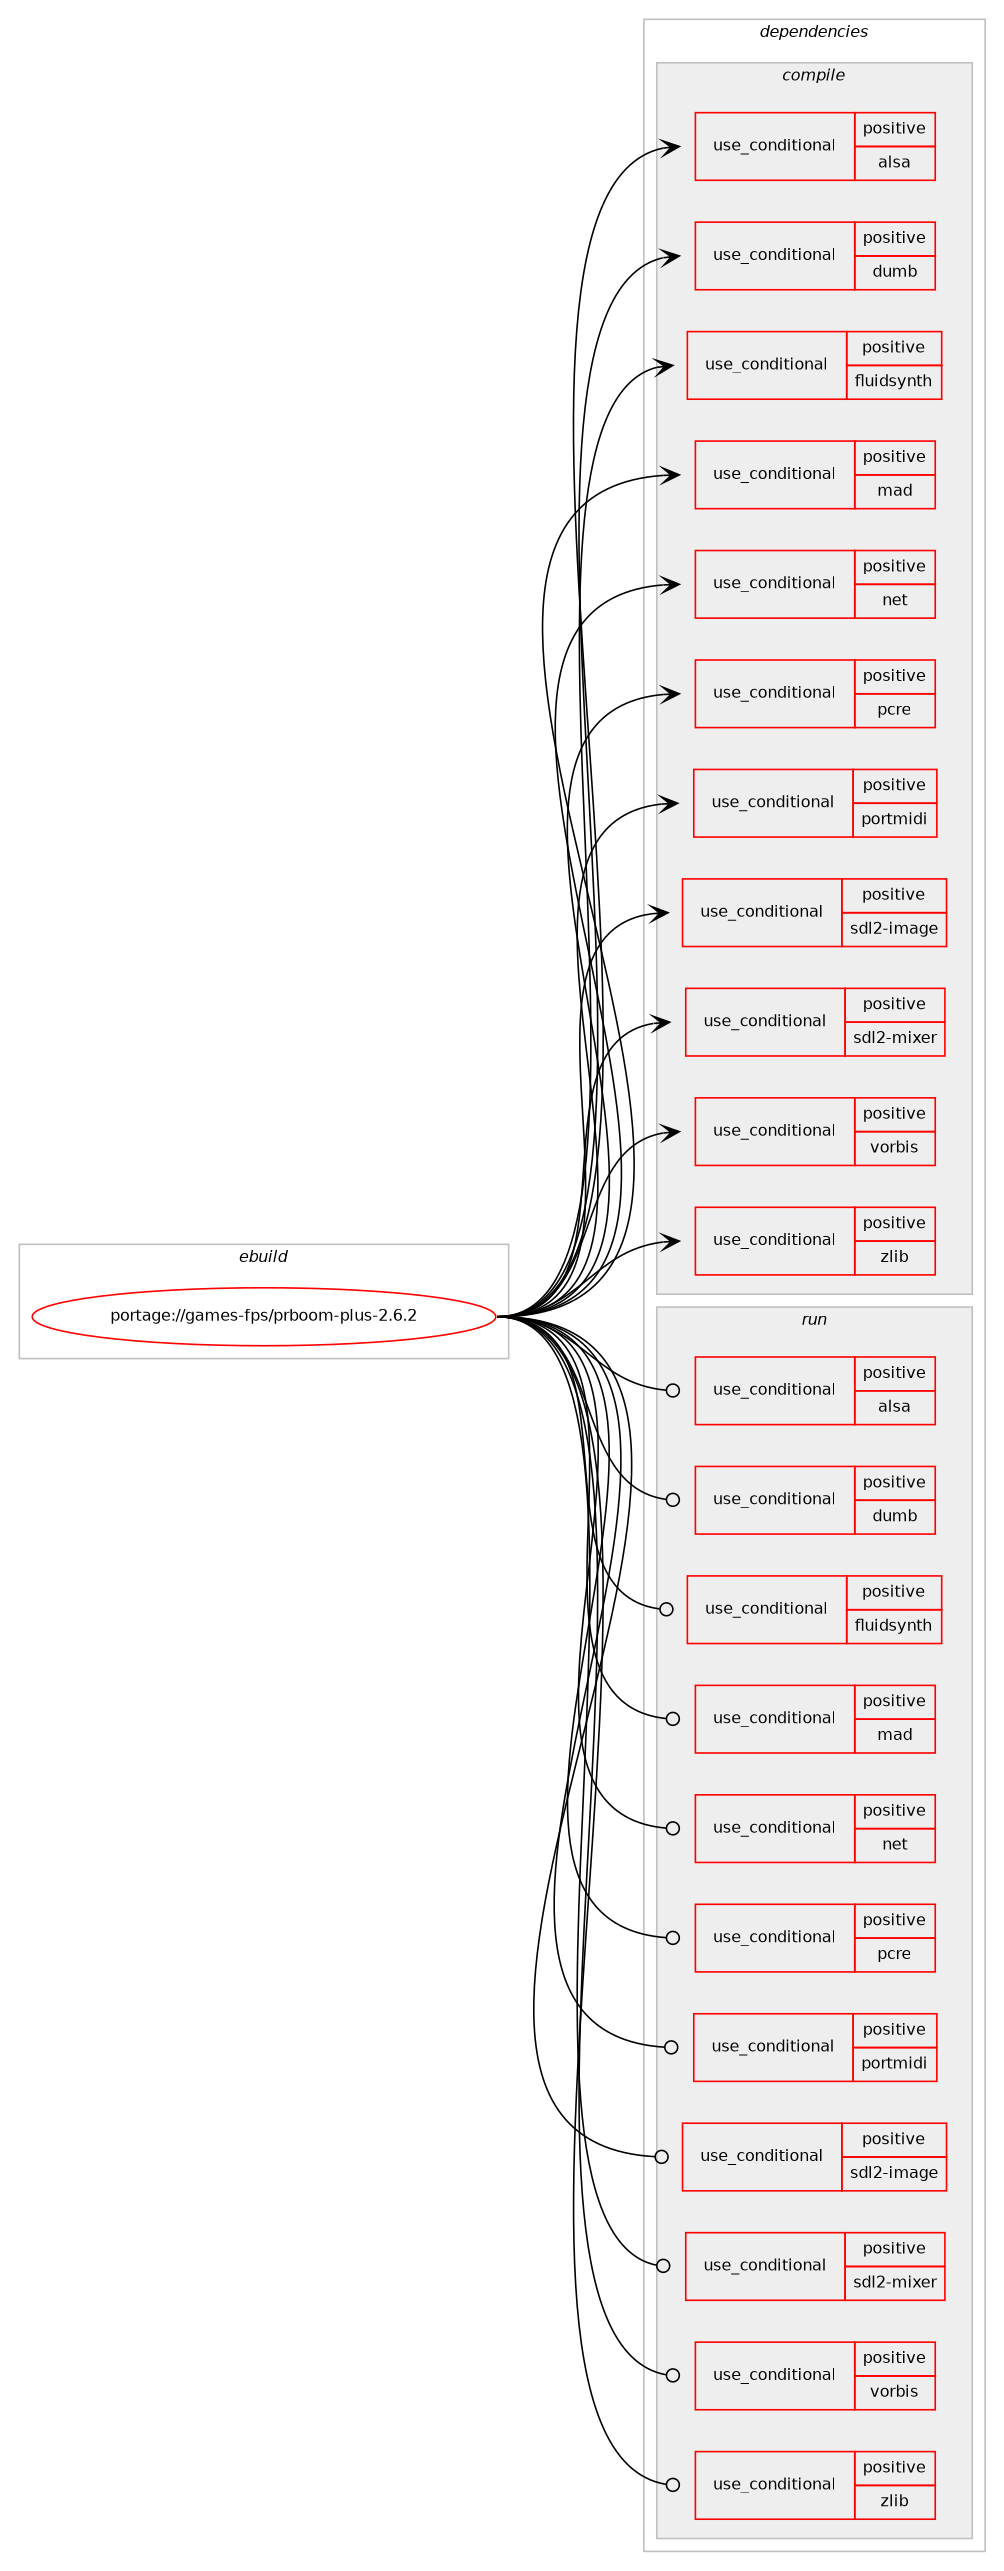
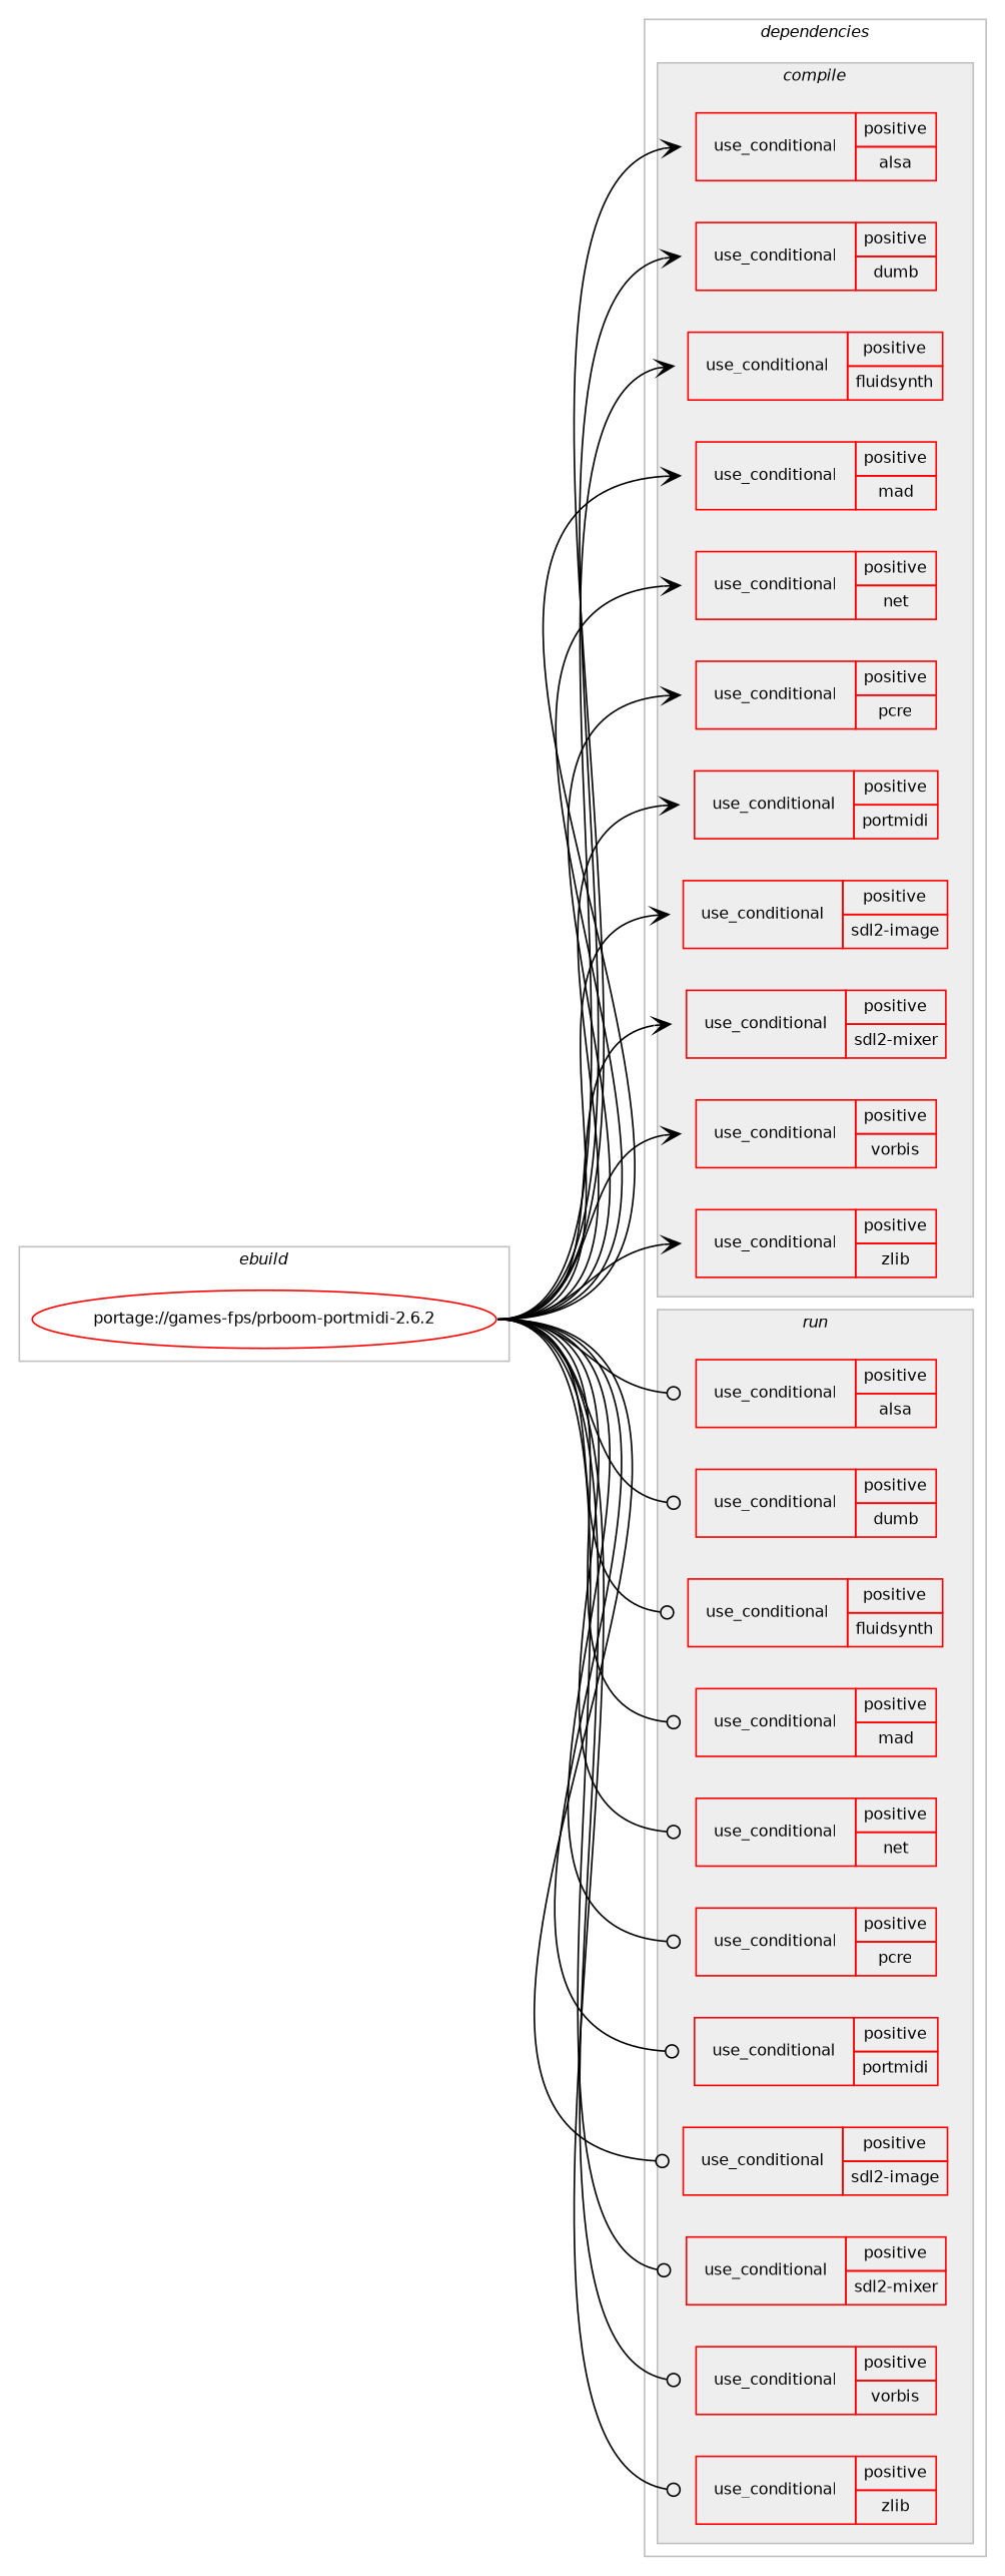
  digraph {
    compound=true
    concentrate=true
    fontname=Helvetica
    fontsize=10
    newrank=true
    rankdir=LR
    ranksep=1.5
    node [color=red fontname=Helvetica fontsize=10 shape=none]
    edge [arrowhead=vee headport=w style=solid tailport=e weight=20]
-   n1 [label="portage://games-fps/prboom-plus-2.6.2" width=4 shape=""]
+   n1 [label="portage://games-fps/prboom-portmidi-2.6.2" width=4 shape=""]
    n2 [label=<<TABLE BORDER="0" CELLBORDER="1" CELLSPACING="0" CELLPADDING="4"><TR><TD ROWSPAN="3" CELLPADDING="10">use_conditional</TD></TR><TR><TD>positive</TD></TR><TR><TD>alsa</TD></TR></TABLE>>]
    n3 [label=<<TABLE BORDER="0" CELLBORDER="1" CELLSPACING="0" CELLPADDING="4"><TR><TD ROWSPAN="3" CELLPADDING="10">use_conditional</TD></TR><TR><TD>positive</TD></TR><TR><TD>dumb</TD></TR></TABLE>>]
    n4 [label=<<TABLE BORDER="0" CELLBORDER="1" CELLSPACING="0" CELLPADDING="4"><TR><TD ROWSPAN="3" CELLPADDING="10">use_conditional</TD></TR><TR><TD>positive</TD></TR><TR><TD>fluidsynth</TD></TR></TABLE>>]
    n5 [label=<<TABLE BORDER="0" CELLBORDER="1" CELLSPACING="0" CELLPADDING="4"><TR><TD ROWSPAN="3" CELLPADDING="10">use_conditional</TD></TR><TR><TD>positive</TD></TR><TR><TD>mad</TD></TR></TABLE>>]
    n6 [label=<<TABLE BORDER="0" CELLBORDER="1" CELLSPACING="0" CELLPADDING="4"><TR><TD ROWSPAN="3" CELLPADDING="10">use_conditional</TD></TR><TR><TD>positive</TD></TR><TR><TD>net</TD></TR></TABLE>>]
    n7 [label=<<TABLE BORDER="0" CELLBORDER="1" CELLSPACING="0" CELLPADDING="4"><TR><TD ROWSPAN="3" CELLPADDING="10">use_conditional</TD></TR><TR><TD>positive</TD></TR><TR><TD>pcre</TD></TR></TABLE>>]
    n8 [label=<<TABLE BORDER="0" CELLBORDER="1" CELLSPACING="0" CELLPADDING="4"><TR><TD ROWSPAN="3" CELLPADDING="10">use_conditional</TD></TR><TR><TD>positive</TD></TR><TR><TD>portmidi</TD></TR></TABLE>>]
    n9 [label=<<TABLE BORDER="0" CELLBORDER="1" CELLSPACING="0" CELLPADDING="4"><TR><TD ROWSPAN="3" CELLPADDING="10">use_conditional</TD></TR><TR><TD>positive</TD></TR><TR><TD>sdl2-image</TD></TR></TABLE>>]
    n10 [label=<<TABLE BORDER="0" CELLBORDER="1" CELLSPACING="0" CELLPADDING="4"><TR><TD ROWSPAN="3" CELLPADDING="10">use_conditional</TD></TR><TR><TD>positive</TD></TR><TR><TD>sdl2-mixer</TD></TR></TABLE>>]
    n11 [label=<<TABLE BORDER="0" CELLBORDER="1" CELLSPACING="0" CELLPADDING="4"><TR><TD ROWSPAN="3" CELLPADDING="10">use_conditional</TD></TR><TR><TD>positive</TD></TR><TR><TD>vorbis</TD></TR></TABLE>>]
    n12 [label=<<TABLE BORDER="0" CELLBORDER="1" CELLSPACING="0" CELLPADDING="4"><TR><TD ROWSPAN="3" CELLPADDING="10">use_conditional</TD></TR><TR><TD>positive</TD></TR><TR><TD>zlib</TD></TR></TABLE>>]
    n13 [label=<<TABLE BORDER="0" CELLBORDER="1" CELLSPACING="0" CELLPADDING="4"><TR><TD ROWSPAN="3" CELLPADDING="10">use_conditional</TD></TR><TR><TD>positive</TD></TR><TR><TD>alsa</TD></TR></TABLE>>]
    n14 [label=<<TABLE BORDER="0" CELLBORDER="1" CELLSPACING="0" CELLPADDING="4"><TR><TD ROWSPAN="3" CELLPADDING="10">use_conditional</TD></TR><TR><TD>positive</TD></TR><TR><TD>dumb</TD></TR></TABLE>>]
    n15 [label=<<TABLE BORDER="0" CELLBORDER="1" CELLSPACING="0" CELLPADDING="4"><TR><TD ROWSPAN="3" CELLPADDING="10">use_conditional</TD></TR><TR><TD>positive</TD></TR><TR><TD>fluidsynth</TD></TR></TABLE>>]
    n16 [label=<<TABLE BORDER="0" CELLBORDER="1" CELLSPACING="0" CELLPADDING="4"><TR><TD ROWSPAN="3" CELLPADDING="10">use_conditional</TD></TR><TR><TD>positive</TD></TR><TR><TD>mad</TD></TR></TABLE>>]
    n17 [label=<<TABLE BORDER="0" CELLBORDER="1" CELLSPACING="0" CELLPADDING="4"><TR><TD ROWSPAN="3" CELLPADDING="10">use_conditional</TD></TR><TR><TD>positive</TD></TR><TR><TD>net</TD></TR></TABLE>>]
    n18 [label=<<TABLE BORDER="0" CELLBORDER="1" CELLSPACING="0" CELLPADDING="4"><TR><TD ROWSPAN="3" CELLPADDING="10">use_conditional</TD></TR><TR><TD>positive</TD></TR><TR><TD>pcre</TD></TR></TABLE>>]
    n19 [label=<<TABLE BORDER="0" CELLBORDER="1" CELLSPACING="0" CELLPADDING="4"><TR><TD ROWSPAN="3" CELLPADDING="10">use_conditional</TD></TR><TR><TD>positive</TD></TR><TR><TD>portmidi</TD></TR></TABLE>>]
    n20 [label=<<TABLE BORDER="0" CELLBORDER="1" CELLSPACING="0" CELLPADDING="4"><TR><TD ROWSPAN="3" CELLPADDING="10">use_conditional</TD></TR><TR><TD>positive</TD></TR><TR><TD>sdl2-image</TD></TR></TABLE>>]
    n21 [label=<<TABLE BORDER="0" CELLBORDER="1" CELLSPACING="0" CELLPADDING="4"><TR><TD ROWSPAN="3" CELLPADDING="10">use_conditional</TD></TR><TR><TD>positive</TD></TR><TR><TD>sdl2-mixer</TD></TR></TABLE>>]
    n22 [label=<<TABLE BORDER="0" CELLBORDER="1" CELLSPACING="0" CELLPADDING="4"><TR><TD ROWSPAN="3" CELLPADDING="10">use_conditional</TD></TR><TR><TD>positive</TD></TR><TR><TD>vorbis</TD></TR></TABLE>>]
    n23 [label=<<TABLE BORDER="0" CELLBORDER="1" CELLSPACING="0" CELLPADDING="4"><TR><TD ROWSPAN="3" CELLPADDING="10">use_conditional</TD></TR><TR><TD>positive</TD></TR><TR><TD>zlib</TD></TR></TABLE>>]
    subgraph cluster_1 {
      color=gray
      label=<<i>ebuild</i>>
      rank=same
      n1
    }
    subgraph cluster_2 {
      color=gray
      label=<<i>dependencies</i>>
      subgraph cluster_3 {
        color=gray
        fillcolor="#eeeeee"
        label=<<i>compile</i>>
        style=filled
        subgraph sub_4 {
          color=gray
          fillcolor="#eeeeee"
          label=<<i>compile</i>>
          style=filled
          n2
        }
        subgraph sub_5 {
          color=gray
          fillcolor="#eeeeee"
          label=<<i>compile</i>>
          style=filled
          n3
        }
        subgraph sub_6 {
          color=gray
          fillcolor="#eeeeee"
          label=<<i>compile</i>>
          style=filled
          n4
        }
        subgraph sub_7 {
          color=gray
          fillcolor="#eeeeee"
          label=<<i>compile</i>>
          style=filled
          n5
        }
        subgraph sub_8 {
          color=gray
          fillcolor="#eeeeee"
          label=<<i>compile</i>>
          style=filled
          n6
        }
        subgraph sub_9 {
          color=gray
          fillcolor="#eeeeee"
          label=<<i>compile</i>>
          style=filled
          n7
        }
        subgraph sub_10 {
          color=gray
          fillcolor="#eeeeee"
          label=<<i>compile</i>>
          style=filled
          n8
        }
        subgraph sub_11 {
          color=gray
          fillcolor="#eeeeee"
          label=<<i>compile</i>>
          style=filled
          n9
        }
        subgraph sub_12 {
          color=gray
          fillcolor="#eeeeee"
          label=<<i>compile</i>>
          style=filled
          n10
        }
        subgraph sub_13 {
          color=gray
          fillcolor="#eeeeee"
          label=<<i>compile</i>>
          style=filled
          n11
        }
        subgraph sub_14 {
          color=gray
          fillcolor="#eeeeee"
          label=<<i>compile</i>>
          style=filled
          n12
        }
      }
      subgraph cluster_15 {
        color=gray
        fillcolor="#eeeeee"
        label=<<i>compile and run</i>>
        style=filled
      }
      subgraph cluster_16 {
        color=gray
        fillcolor="#eeeeee"
        label=<<i>run</i>>
        style=filled
        subgraph sub_17 {
          color=gray
          fillcolor="#eeeeee"
          label=<<i>run</i>>
          style=filled
          n13
        }
        subgraph sub_18 {
          color=gray
          fillcolor="#eeeeee"
          label=<<i>run</i>>
          style=filled
          n14
        }
        subgraph sub_19 {
          color=gray
          fillcolor="#eeeeee"
          label=<<i>run</i>>
          style=filled
          n15
        }
        subgraph sub_20 {
          color=gray
          fillcolor="#eeeeee"
          label=<<i>run</i>>
          style=filled
          n16
        }
        subgraph sub_21 {
          color=gray
          fillcolor="#eeeeee"
          label=<<i>run</i>>
          style=filled
          n17
        }
        subgraph sub_22 {
          color=gray
          fillcolor="#eeeeee"
          label=<<i>run</i>>
          style=filled
          n18
        }
        subgraph sub_23 {
          color=gray
          fillcolor="#eeeeee"
          label=<<i>run</i>>
          style=filled
          n19
        }
        subgraph sub_24 {
          color=gray
          fillcolor="#eeeeee"
          label=<<i>run</i>>
          style=filled
          n20
        }
        subgraph sub_25 {
          color=gray
          fillcolor="#eeeeee"
          label=<<i>run</i>>
          style=filled
          n21
        }
        subgraph sub_26 {
          color=gray
          fillcolor="#eeeeee"
          label=<<i>run</i>>
          style=filled
          n22
        }
        subgraph sub_27 {
          color=gray
          fillcolor="#eeeeee"
          label=<<i>run</i>>
          style=filled
          n23
        }
      }
    }
    subgraph cluster_28 {
      color=gray
      label=<<i>candidates</i>>
      rank=same
    }
    n1 -> n2
    n1 -> n3
    n1 -> n4
    n1 -> n5
    n1 -> n6
    n1 -> n7
    n1 -> n8
    n1 -> n9
    n1 -> n10
    n1 -> n11
    n1 -> n12
    n1 -> n13 [arrowhead=odot]
    n1 -> n14 [arrowhead=odot]
    n1 -> n15 [arrowhead=odot]
    n1 -> n16 [arrowhead=odot]
    n1 -> n17 [arrowhead=odot]
    n1 -> n18 [arrowhead=odot]
    n1 -> n19 [arrowhead=odot]
    n1 -> n20 [arrowhead=odot]
    n1 -> n21 [arrowhead=odot]
    n1 -> n22 [arrowhead=odot]
    n1 -> n23 [arrowhead=odot]
  }
